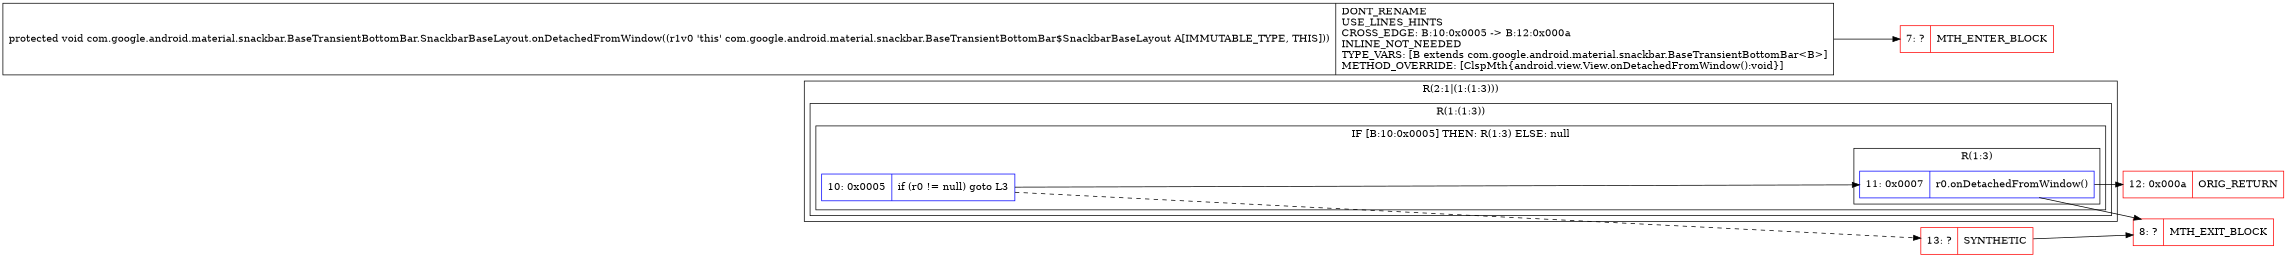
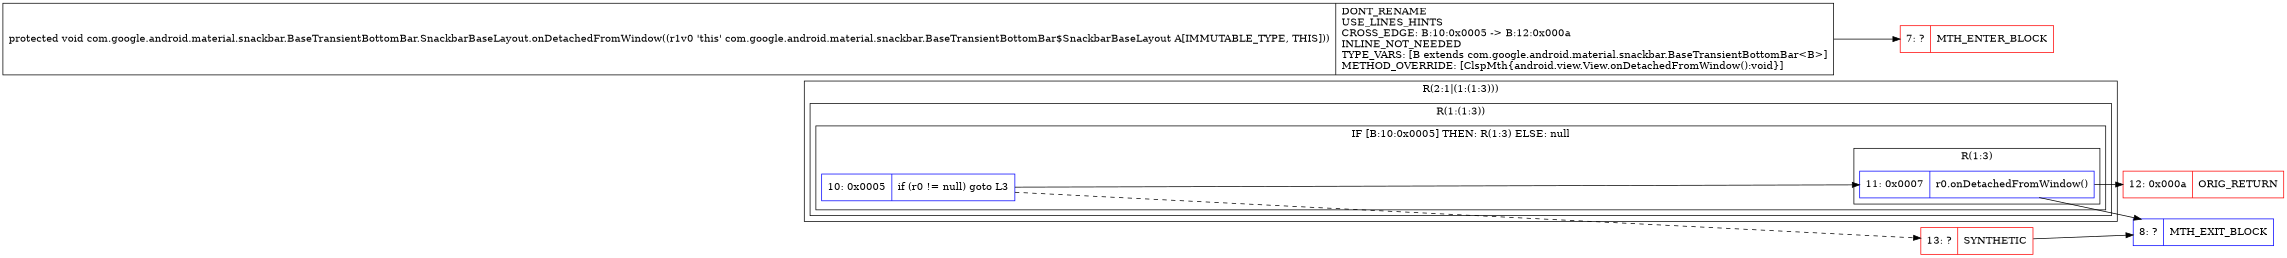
  digraph {
    rankdir=LR
    node [color=red shape=record]
    n1 [color=blue label="{11\:\ 0x0007|r0.onDetachedFromWindow()\l}"]
    n2 [color=blue label="{10\:\ 0x0005|if (r0 != null) goto L3\l}"]
    n3 [label="{12\:\ 0x000a|ORIG_RETURN\l}"]
-   n4 [label="{8\:\ ?|MTH_EXIT_BLOCK\l}"]
+   n4 [color=blue label="{8\:\ ?|MTH_EXIT_BLOCK\l}"]
    n5 [label="{13\:\ ?|SYNTHETIC\l}"]
    n6 [label="{7\:\ ?|MTH_ENTER_BLOCK\l}"]
    n7 [label="{protected void com.google.android.material.snackbar.BaseTransientBottomBar.SnackbarBaseLayout.onDetachedFromWindow((r1v0 'this' com.google.android.material.snackbar.BaseTransientBottomBar$SnackbarBaseLayout A[IMMUTABLE_TYPE, THIS]))  | DONT_RENAME\lUSE_LINES_HINTS\lCROSS_EDGE: B:10:0x0005 \-\> B:12:0x000a\lINLINE_NOT_NEEDED\lTYPE_VARS: [B extends com.google.android.material.snackbar.BaseTransientBottomBar\<B\>]\lMETHOD_OVERRIDE: [ClspMth\{android.view.View.onDetachedFromWindow():void\}]\l}" color=""]
    subgraph cluster_1 {
      label="R(2:1|(1:(1:3)))"
      subgraph cluster_2 {
        label="R(1:(1:3))"
        subgraph cluster_3 {
          label="IF [B:10:0x0005] THEN: R(1:3) ELSE: null"
          n2
          subgraph cluster_4 {
            label="R(1:3)"
            n1
          }
        }
      }
    }
    n1 -> n3
    n1 -> n4
    n2 -> n1
    n2 -> n5 [style=dashed]
    n5 -> n4
    n7 -> n6
  }
